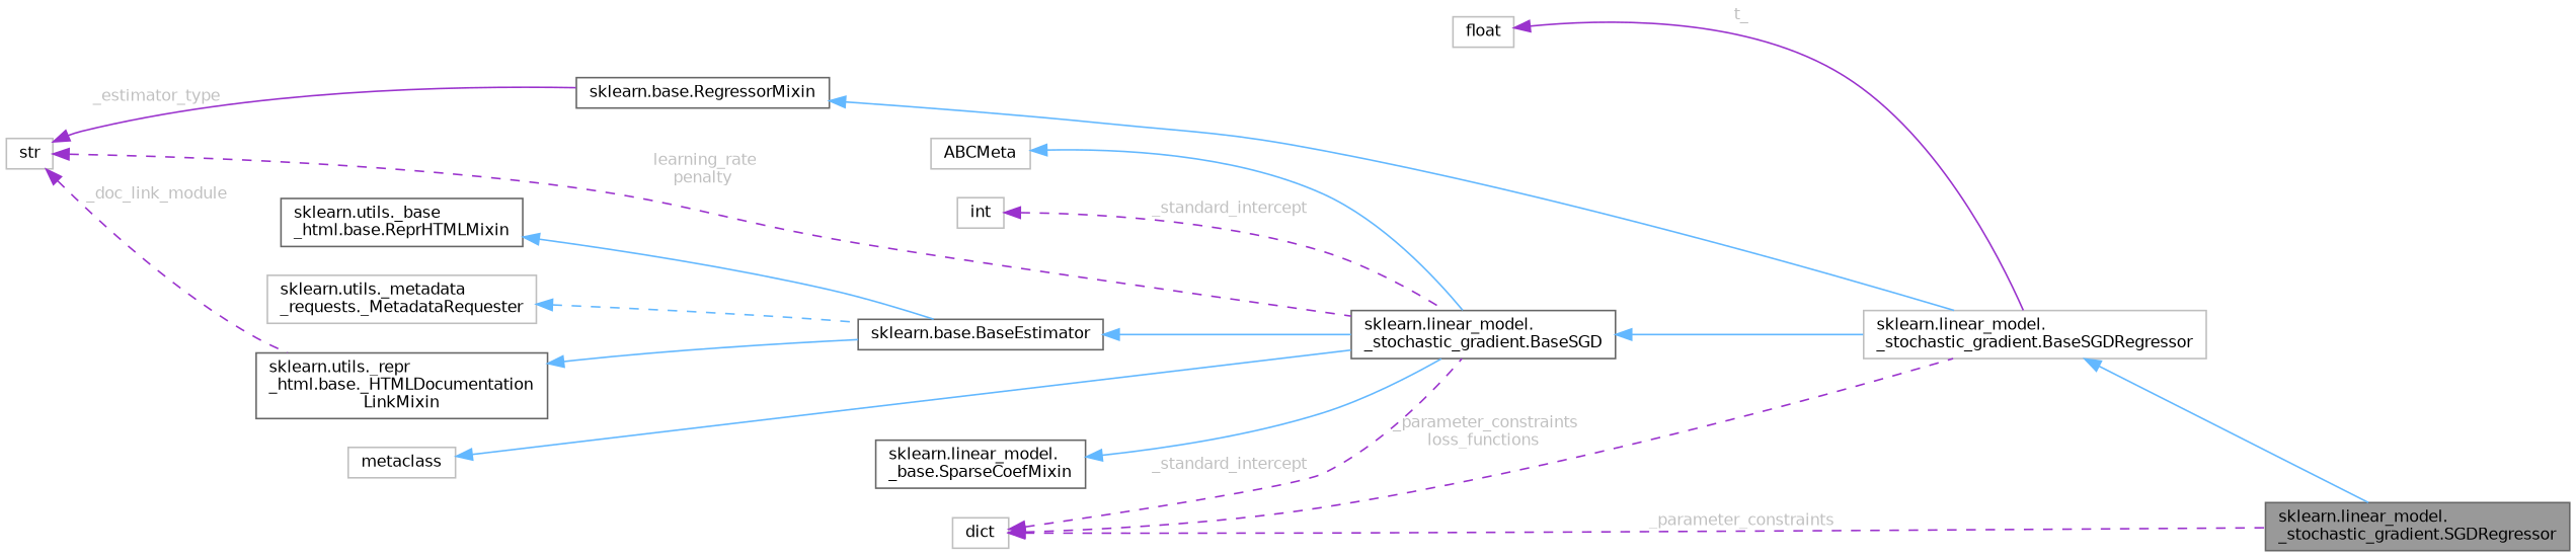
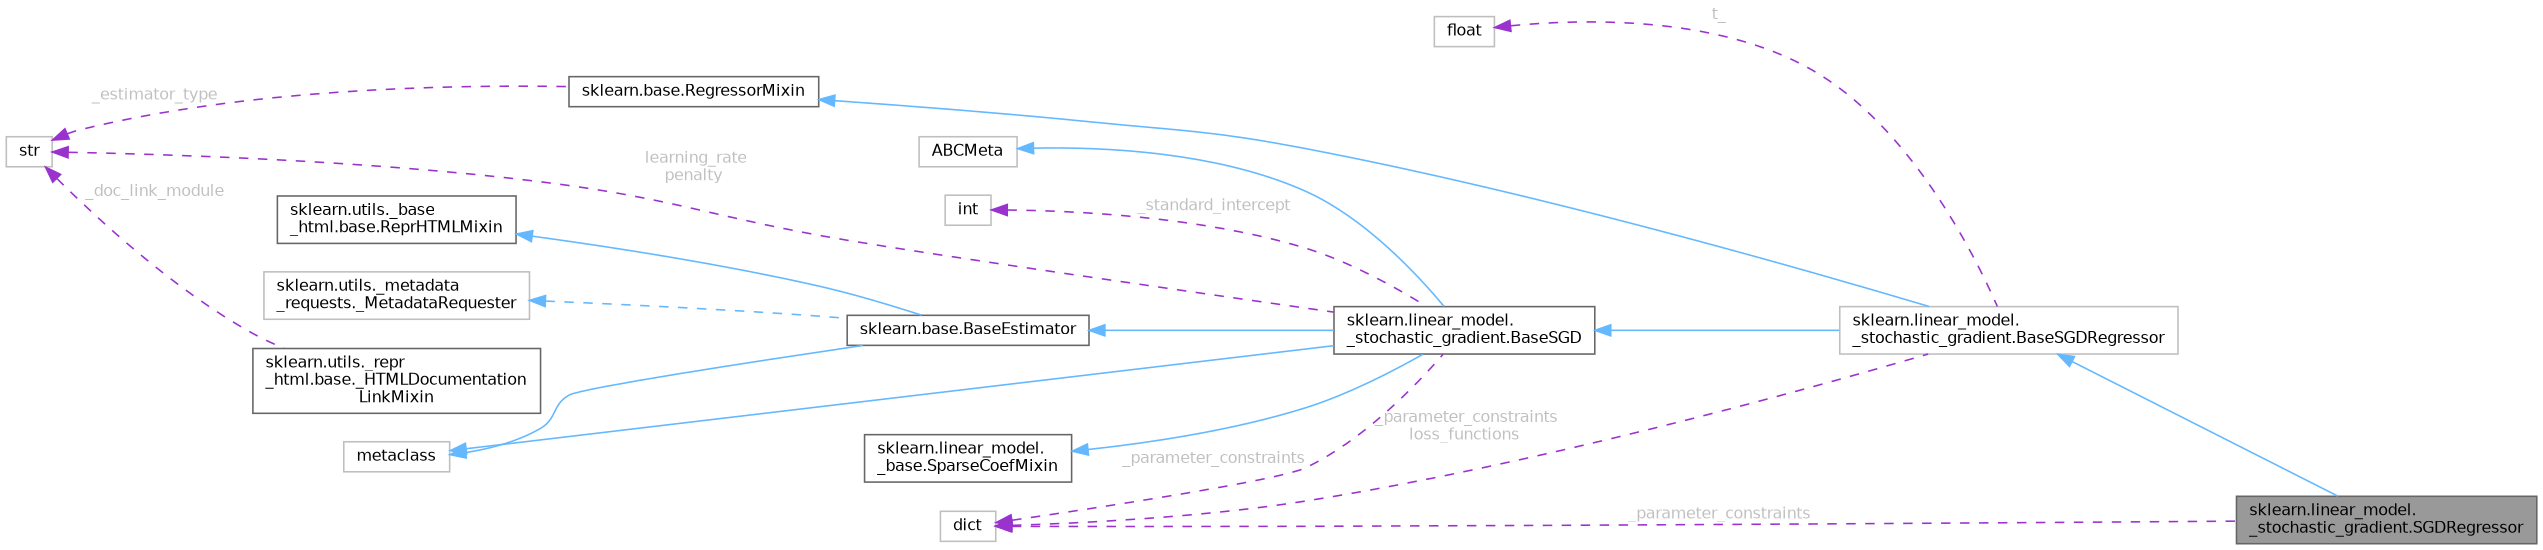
  digraph {
    rankdir=LR
    node [color=grey75 fillcolor=white fontname=Helvetica fontsize=10 shape=box style=filled]
    edge [color=steelblue1 dir=back fontname=Helvetica fontsize=10 labelfontname=Helvetica labelfontsize=10 style=solid]
    n1 [color=gray40 fillcolor=grey60 fontcolor=black height=0.2 label="sklearn.linear_model.\l_stochastic_gradient.SGDRegressor" width=0.4]
    n2 [height=0.2 label="sklearn.linear_model.\l_stochastic_gradient.BaseSGDRegressor" width=0.4]
    n3 [color=gray40 height=0.2 label="sklearn.base.RegressorMixin" width=0.4]
    n4 [height=0.2 label=str width=0.4]
    n5 [color=gray40 height=0.2 label="sklearn.linear_model.\l_stochastic_gradient.BaseSGD" width=0.4]
    n6 [color=gray40 height=0.2 label="sklearn.utils._repr\l_html.base._HTMLDocumentation\lLinkMixin" width=0.4]
    n7 [color=gray40 height=0.2 label="sklearn.base.BaseEstimator" width=0.4]
    n8 [color=gray40 height=0.2 label="sklearn.linear_model.\l_base.SparseCoefMixin" width=0.4]
    n9 [color=gray40 height=0.2 label="sklearn.utils._base\l_html.base.ReprHTMLMixin" width=0.4]
    n10 [height=0.2 label="sklearn.utils._metadata\l_requests._MetadataRequester" width=0.4]
    n11 [height=0.2 label=metaclass width=0.4]
    n12 [height=0.2 label=ABCMeta width=0.4]
    n13 [height=0.2 label=dict width=0.4]
    n14 [height=0.2 label=int width=0.4]
    n15 [height=0.2 label=float width=0.4]
    n2 -> n1
    n3 -> n2
-   n4 -> n3 [color=darkorchid3 fontcolor=grey label=" _estimator_type"]
+   n4 -> n3 [color=darkorchid3 fontcolor=grey label=" _estimator_type" style=dashed]
    n4 -> n5 [color=darkorchid3 fontcolor=grey label=" learning_rate\npenalty" style=dashed]
    n4 -> n6 [color=darkorchid3 fontcolor=grey label=" _doc_link_module" style=dashed]
    n5 -> n2
-   n6 -> n7
+   n11 -> n7
    n7 -> n5
    n8 -> n5
    n9 -> n7
    n10 -> n7 [style=dashed]
    n11 -> n5
    n12 -> n5
    n13 -> n1 [color=darkorchid3 fontcolor=grey label=" _parameter_constraints" style=dashed]
    n13 -> n2 [color=darkorchid3 fontcolor=grey label=" _parameter_constraints\nloss_functions" style=dashed]
-   n13 -> n5 [color=darkorchid3 fontcolor=grey label=" _standard_intercept" style=dashed]
+   n13 -> n5 [color=darkorchid3 fontcolor=grey label=" _parameter_constraints" style=dashed]
    n14 -> n5 [color=darkorchid3 fontcolor=grey label=" _standard_intercept" style=dashed]
-   n15 -> n2 [color=darkorchid3 fontcolor=grey label=" t_"]
+   n15 -> n2 [color=darkorchid3 fontcolor=grey label=" t_" style=dashed]
  }
